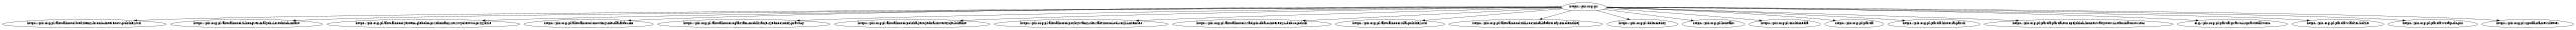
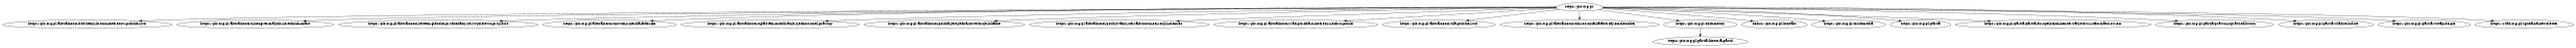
  digraph {
    node [shape=egg]
    n1 [label="https://pis.org.pl/"]
    n2 [label="https://pis.org.pl/aktualnosci/bedziemy-bronic-interesow-polskiej-wsi"]
    n3 [label="https://pis.org.pl/aktualnosci/ii-kongres-malych-i-srednich-miast"]
    n4 [label="https://pis.org.pl/aktualnosci/jestem-gleboko-przekonany-ze-zwyciestwo-przyjdzie"]
    n5 [label="https://pis.org.pl/aktualnosci/mowimy-nie-dla-fitfor-55"]
    n6 [label="https://pis.org.pl/aktualnosci/oglaszam-mobilizacje-zjednoczonej-prawicy"]
    n7 [label="https://pis.org.pl/aktualnosci/polska-jest-jedna-inwestycje-lokalne"]
    n8 [label="https://pis.org.pl/aktualnosci/pozbywamy-sie-zaleznosci-od-rosji-i-niemiec"]
    n9 [label="https://pis.org.pl/aktualnosci/rzad-pis-dba-o-interesy-i-dobro-polski"]
    n10 [label="https://pis.org.pl/aktualnosci/sila-polskiej-wsi"]
    n11 [label="https://pis.org.pl/aktualnosci/xiii-rocznica-katastrofy-smolenskiej"]
    n12 [label="https://pis.org.pl/dokumenty"]
-   n13 [label="https://pis.org.pl/kontakt"]
+   n13 [label="dobro://pis.org.pl/kontakt"]
    n14 [label="https://pis.org.pl/multimedia"]
    n15 [label="https://pis.org.pl/partia"]
    n16 [label="https://pis.org.pl/partia/historia-partii"]
    n17 [label="https://pis.org.pl/partia/partia-europejskich-konserwatystow-i-reformatorow-ecr"]
-   n18 [label="org://pis.org.pl/partia/prawo-i-sprawiedliwosc"]
+   n18 [label="https://pis.org.pl/partia/prawo-i-sprawiedliwosc"]
    n19 [label="https://pis.org.pl/partia/wladze-ludzie"]
    n20 [label="https://pis.org.pl/partia/wstap-do-pis"]
-   n21 [label="https://pis.org.pl/zgoda-na-newsletter"]
+   n21 [label="https://rzad.org.pl/zgoda-na-newsletter"]
    n1 -> n2
    n1 -> n3
    n1 -> n4
    n1 -> n5
    n1 -> n6
    n1 -> n7
    n1 -> n8
    n1 -> n9
    n1 -> n10
    n1 -> n11
    n1 -> n12
    n1 -> n13
    n1 -> n14
    n1 -> n15
-   n1 -> n16
+   n12 -> n16
    n1 -> n17
    n1 -> n18
    n1 -> n19
    n1 -> n20
    n1 -> n21
  }
